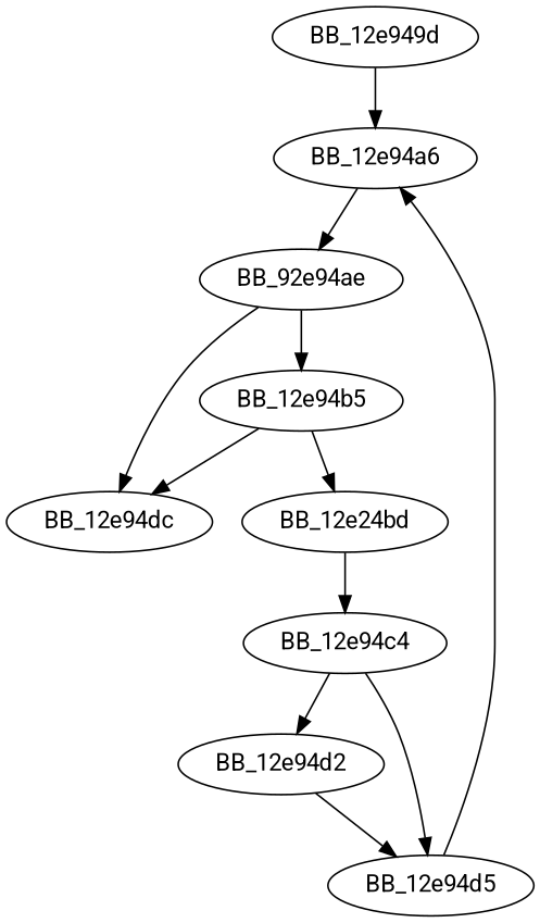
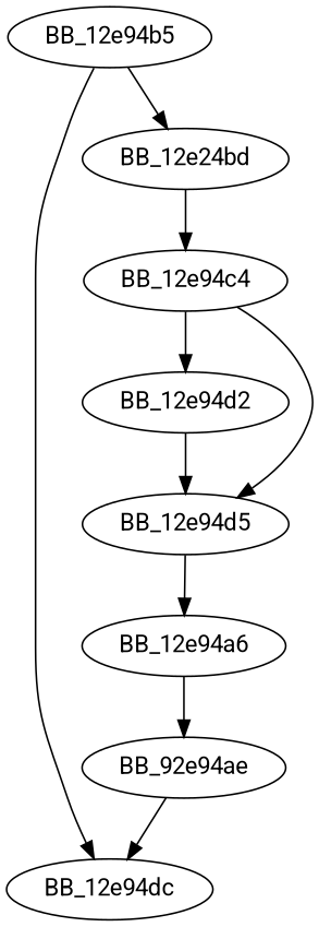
  digraph {
    fontname=Roboto
    node [fontname=Roboto]
    edge [fontname=Roboto]
-   BB_12e949d
    BB_12e94a6
    n3 [label=BB_92e94ae]
    BB_12e94b5
    BB_12e94dc
    n6 [label=BB_12e24bd]
    BB_12e94c4
    BB_12e94d2
    BB_12e94d5
-   BB_12e949d -> BB_12e94a6
    BB_12e94a6 -> n3
-   n3 -> BB_12e94b5
    n3 -> BB_12e94dc
    BB_12e94b5 -> BB_12e94dc
    BB_12e94b5 -> n6
    n6 -> BB_12e94c4
    BB_12e94c4 -> BB_12e94d2
    BB_12e94c4 -> BB_12e94d5
    BB_12e94d2 -> BB_12e94d5
    BB_12e94d5 -> BB_12e94a6
  }
